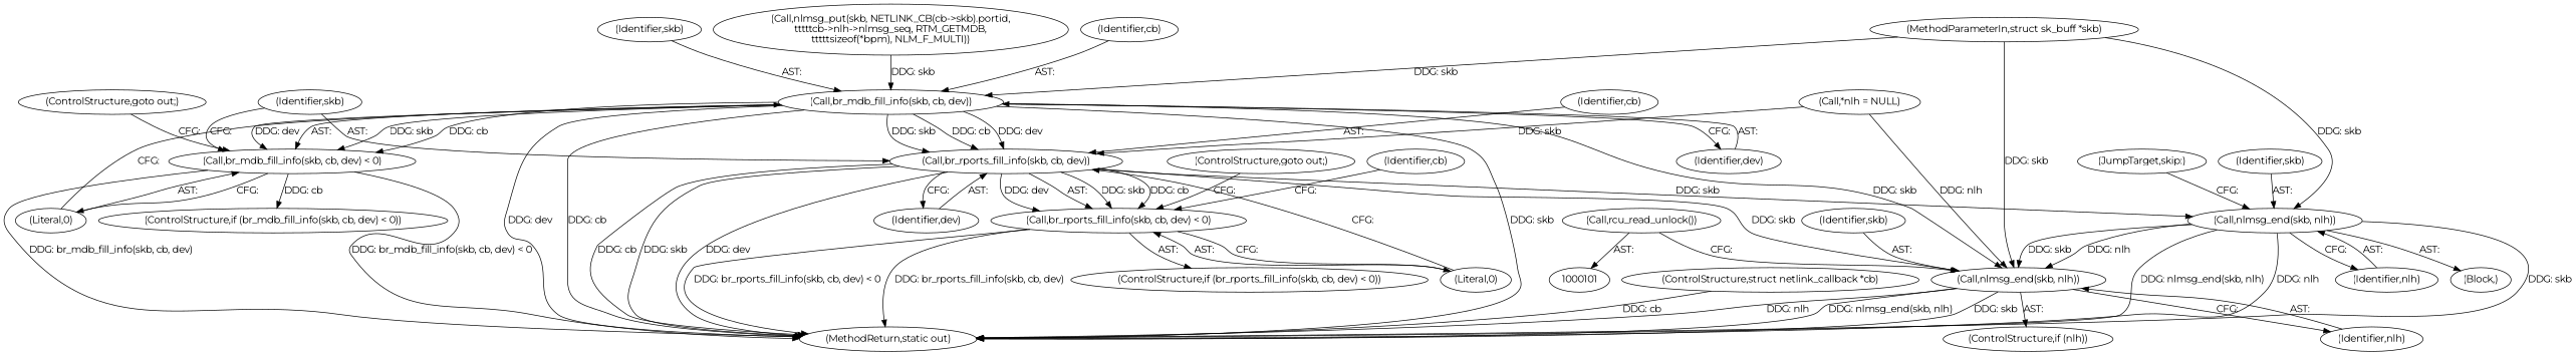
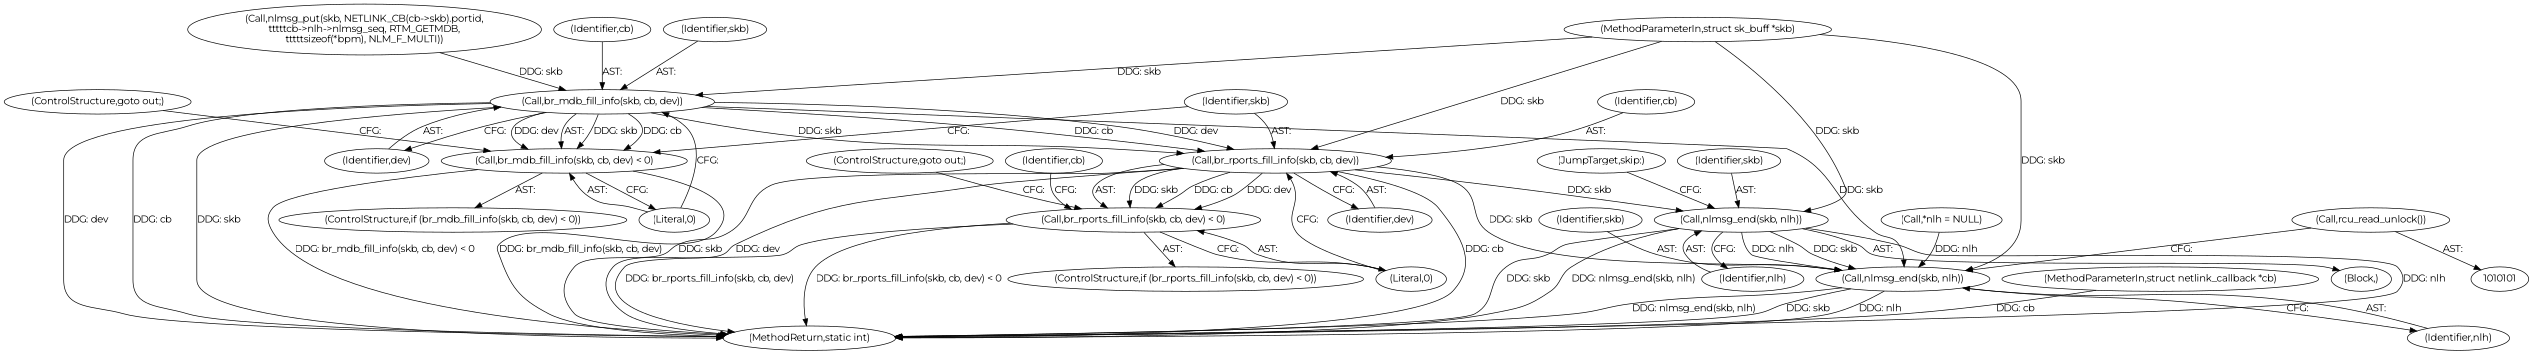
  digraph {
    fontname=Montserrat
    node [fontname=Montserrat]
    edge [fontname=Montserrat]
-   n1 [label="(ControlStructure,struct netlink_callback *cb)"]
-   n2 [label="(MethodReturn,static out)"]
+   n1 [label="(MethodParameterIn,struct netlink_callback *cb)"]
+   n2 [label="(MethodReturn,static int)"]
    n3 [label="(Call,br_mdb_fill_info(skb, cb, dev))"]
    n4 [label="(Call,br_rports_fill_info(skb, cb, dev))"]
    n5 [label="(Call,br_mdb_fill_info(skb, cb, dev) < 0)"]
    n6 [label="(Call,nlmsg_end(skb, nlh))"]
    n7 [label="(Identifier,dev)"]
    n8 [label="(Call,br_rports_fill_info(skb, cb, dev) < 0)"]
    n9 [label="(Call,nlmsg_end(skb, nlh))"]
    n10 [label="(Identifier,dev)"]
    n11 [label="(Literal,0)"]
    n12 [label="(ControlStructure,if (br_mdb_fill_info(skb, cb, dev) < 0))"]
-   n13 [label="(ControlStructure,if (nlh))"]
    n14 [label="(Identifier,nlh)"]
    n15 [label="(ControlStructure,if (br_rports_fill_info(skb, cb, dev) < 0))"]
    n16 [label="(Literal,0)"]
    n17 [label="(Identifier,nlh)"]
    n18 [label="(Block,)"]
    n19 [label="(Call,nlmsg_put(skb, NETLINK_CB(cb->skb).portid,\n\t\t\t\t\tcb->nlh->nlmsg_seq, RTM_GETMDB,\n\t\t\t\t\tsizeof(*bpm), NLM_F_MULTI))"]
    n20 [label="(MethodParameterIn,struct sk_buff *skb)"]
    n21 [label="(Identifier,skb)"]
    n22 [label="(ControlStructure,goto out;)"]
    n23 [label="(Call,rcu_read_unlock())"]
-   1000101
+   1000101 [label=1010101]
    n25 [label="(ControlStructure,goto out;)"]
    n26 [label="(Call,*nlh = NULL)"]
    n27 [label="(Identifier,cb)"]
    n28 [label="(JumpTarget,skip:)"]
    n29 [label="(Identifier,skb)"]
    n30 [label="(Identifier,cb)"]
    n31 [label="(Identifier,cb)"]
    n32 [label="(Identifier,skb)"]
    n33 [label="(Identifier,skb)"]
    n1 -> n2 [label="DDG: cb"]
    n3 -> n2 [label="DDG: dev"]
    n3 -> n2 [label="DDG: cb"]
    n3 -> n2 [label="DDG: skb"]
    n3 -> n4 [label="DDG: skb"]
    n3 -> n4 [label="DDG: cb"]
    n3 -> n4 [label="DDG: dev"]
    n3 -> n5 [label="AST: "]
    n3 -> n5 [label="DDG: skb"]
    n3 -> n5 [label="DDG: cb"]
    n3 -> n5 [label="DDG: dev"]
    n3 -> n6 [label="DDG: skb"]
    n3 -> n7 [label="CFG: "]
    n4 -> n2 [label="DDG: skb"]
    n4 -> n2 [label="DDG: dev"]
    n4 -> n2 [label="DDG: cb"]
    n4 -> n6 [label="DDG: skb"]
    n4 -> n8 [label="AST: "]
    n4 -> n8 [label="DDG: skb"]
    n4 -> n8 [label="DDG: cb"]
    n4 -> n8 [label="DDG: dev"]
    n4 -> n9 [label="DDG: skb"]
    n4 -> n10 [label="CFG: "]
    n5 -> n2 [label="DDG: br_mdb_fill_info(skb, cb, dev)"]
    n5 -> n2 [label="DDG: br_mdb_fill_info(skb, cb, dev) < 0"]
    n5 -> n11 [label="CFG: "]
-   n5 -> n12 [label="DDG: cb"]
+   n5 -> n12 [label="AST: "]
    n6 -> n2 [label="DDG: nlmsg_end(skb, nlh)"]
    n6 -> n2 [label="DDG: skb"]
    n6 -> n2 [label="DDG: nlh"]
-   n6 -> n13 [label="AST: "]
    n6 -> n14 [label="CFG: "]
    n7 -> n3 [label="AST: "]
    n8 -> n2 [label="DDG: br_rports_fill_info(skb, cb, dev)"]
    n8 -> n2 [label="DDG: br_rports_fill_info(skb, cb, dev) < 0"]
    n8 -> n15 [label="AST: "]
    n8 -> n16 [label="CFG: "]
    n9 -> n2 [label="DDG: skb"]
    n9 -> n2 [label="DDG: nlmsg_end(skb, nlh)"]
    n9 -> n2 [label="DDG: nlh"]
    n9 -> n6 [label="DDG: skb"]
    n9 -> n6 [label="DDG: nlh"]
    n9 -> n17 [label="CFG: "]
    n9 -> n18 [label="AST: "]
    n10 -> n4 [label="AST: "]
    n11 -> n3 [label="CFG: "]
    n11 -> n5 [label="AST: "]
    n14 -> n6 [label="AST: "]
    n16 -> n4 [label="CFG: "]
    n16 -> n8 [label="AST: "]
    n17 -> n9 [label="AST: "]
    n19 -> n3 [label="DDG: skb"]
    n20 -> n3 [label="DDG: skb"]
-   n26 -> n4 [label="DDG: skb"]
+   n20 -> n4 [label="DDG: skb"]
    n20 -> n6 [label="DDG: skb"]
    n20 -> n9 [label="DDG: skb"]
    n21 -> n6 [label="AST: "]
    n22 -> n5 [label="CFG: "]
    n23 -> n6 [label="CFG: "]
    n23 -> 1000101 [label="AST: "]
    n25 -> n8 [label="CFG: "]
    n26 -> n6 [label="DDG: nlh"]
    n27 -> n3 [label="AST: "]
    n28 -> n9 [label="CFG: "]
    n29 -> n9 [label="AST: "]
    n30 -> n4 [label="AST: "]
    n31 -> n8 [label="CFG: "]
    n32 -> n4 [label="AST: "]
    n32 -> n5 [label="CFG: "]
    n33 -> n3 [label="AST: "]
  }
